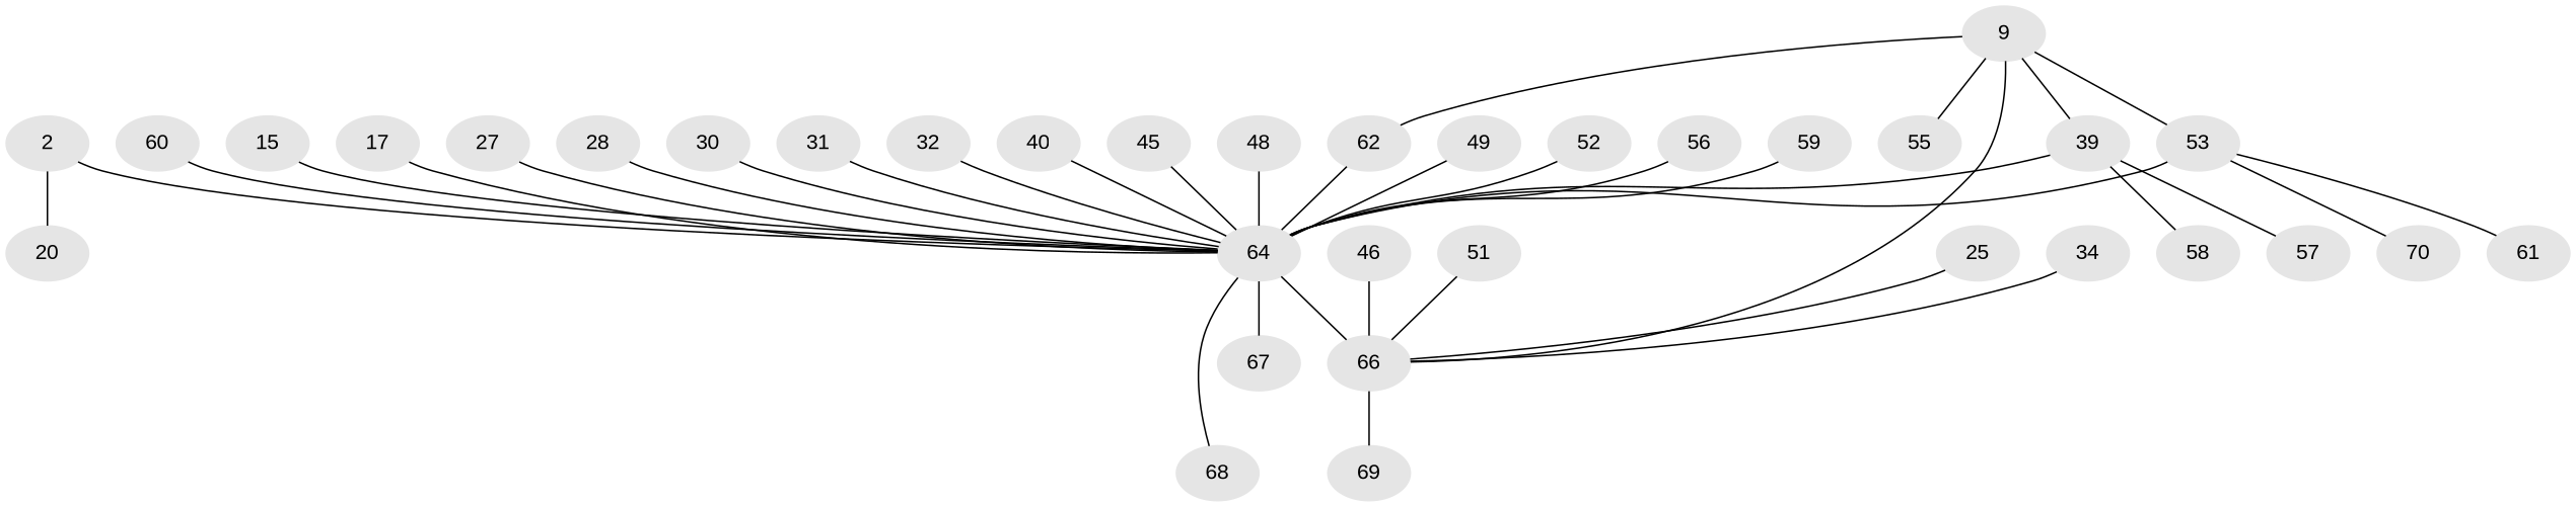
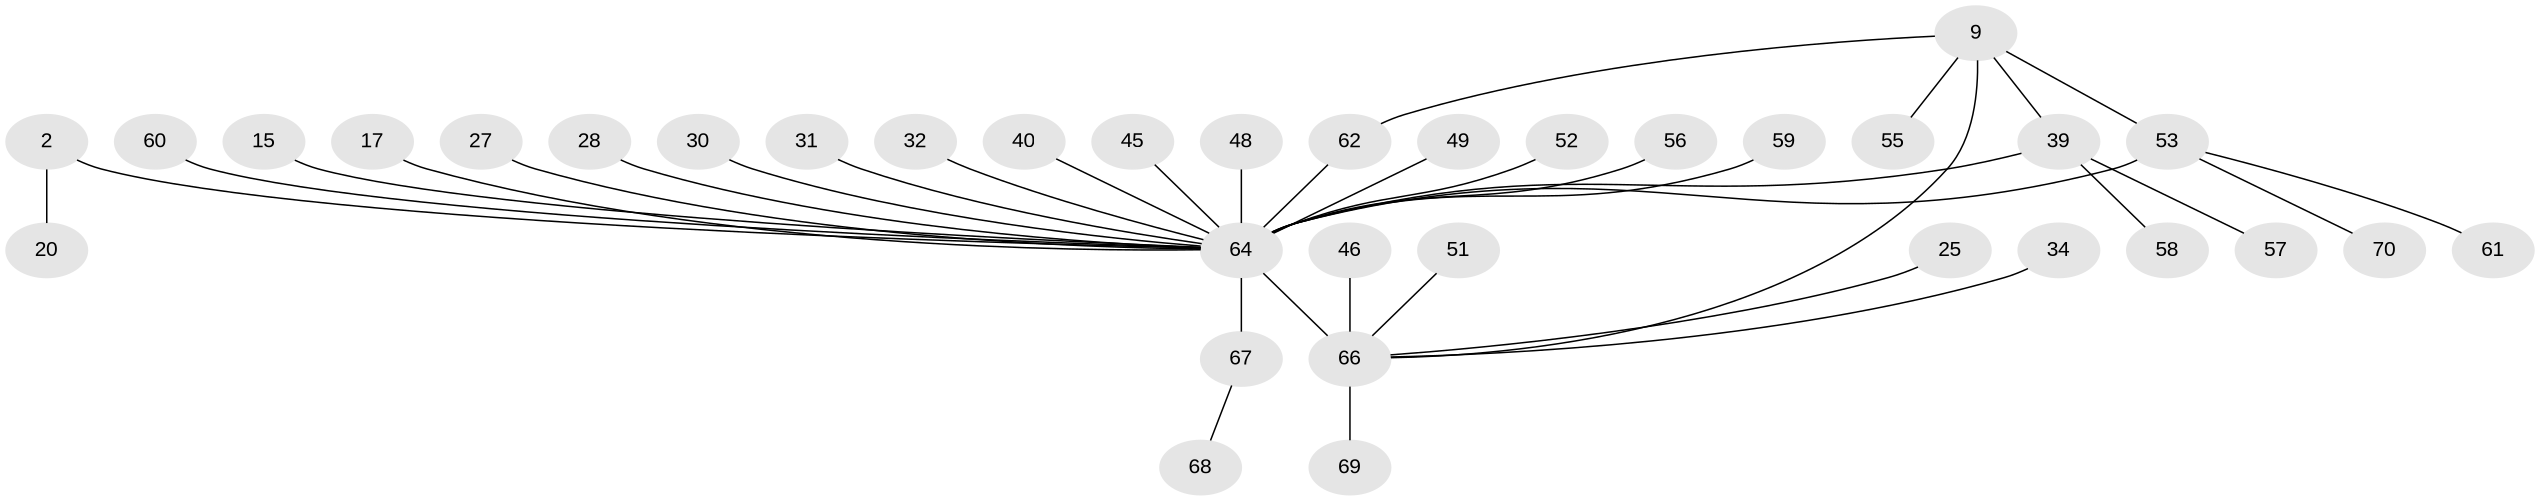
  graph {
    fontname="Liberation Sans"
    node [color=gray90 fontname="Liberation Sans" style=filled]
    edge [fontname="Liberation Sans"]
    2 [super="+1"]
    20
    64 [super="+54+3+6+14"]
    66 [super="+43+50+63+12"]
    67 [super="+47"]
    68
    39 [super="+23"]
    57
    58 [super="+38"]
    9
    53 [super="+8+44"]
    55
    62 [super="+21"]
    61
    70 [super="+65"]
    69
    n17 [label=15]
    17
    25
    27
    28
    30
    31
    34
    n25 [label=32]
    40
    45 [super="+37"]
    46
    48 [super="+41"]
    49
    51
    52
    56 [super="+32"]
    59
    60
    2 -- 20
    2 -- 64 [weight=4]
    64 -- 66 [weight=7]
    64 -- 67
-   64 -- 68
+   67 -- 68
    66 -- 69
    39 -- 64 [weight=2]
    39 -- 57
    39 -- 58
    9 -- 66 [weight=2]
    9 -- 39
    9 -- 53 [weight=2]
    9 -- 55
    9 -- 62
    53 -- 64
    53 -- 61
    53 -- 70
    62 -- 64 [weight=2]
    n17 -- 64
    17 -- 64
    25 -- 66
    27 -- 64
    28 -- 64
    30 -- 64
    31 -- 64
    34 -- 66
    n25 -- 64
    40 -- 64
    45 -- 64
    46 -- 66
    48 -- 64
    49 -- 64
    51 -- 66
    52 -- 64
    56 -- 64
    59 -- 64 [weight=2]
    60 -- 64
  }
